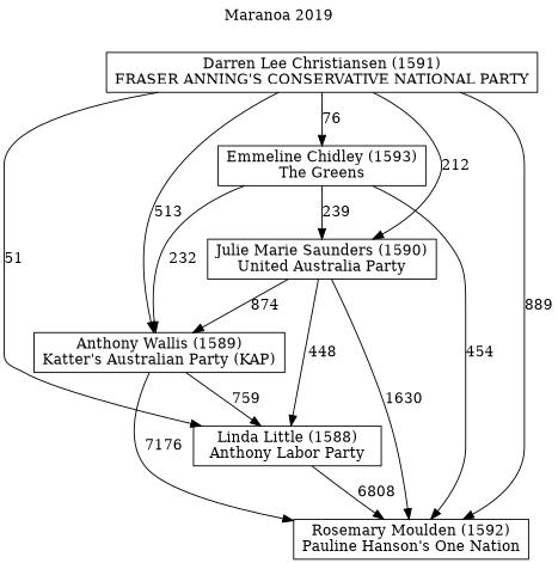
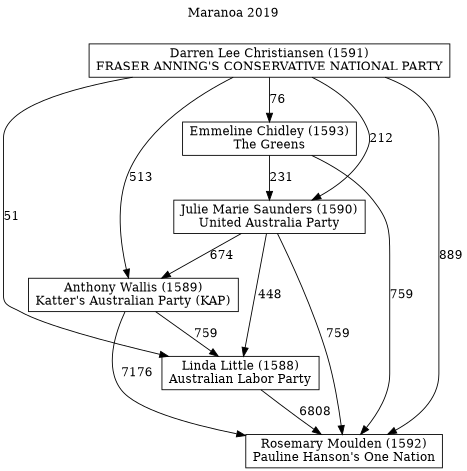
  digraph {
    label="Maranoa 2019"
    labelloc=t
    mclimit=10
    node [shape=box]
    n1 [label="Rosemary Moulden (1592)\nPauline Hanson's One Nation"]
-   n2 [label="Linda Little (1588)\nAnthony Labor Party"]
+   n2 [label="Linda Little (1588)\nAustralian Labor Party"]
    n3 [label="Anthony Wallis (1589)\nKatter's Australian Party (KAP)"]
    n4 [label="Julie Marie Saunders (1590)\nUnited Australia Party"]
    n5 [label="Emmeline Chidley (1593)\nThe Greens"]
    n6 [label="Darren Lee Christiansen (1591)\nFRASER ANNING'S CONSERVATIVE NATIONAL PARTY"]
    n2 -> n1 [label=6808]
    n3 -> n1 [label=7176]
    n3 -> n2 [label=759]
-   n4 -> n1 [label=1630]
+   n4 -> n1 [label=759]
    n4 -> n2 [label=448]
-   n4 -> n3 [label=874]
-   n5 -> n1 [label=454]
-   n5 -> n3 [label=232]
-   n5 -> n4 [label=239]
+   n4 -> n3 [label=674]
+   n5 -> n1 [label=759]
+   n5 -> n4 [label=231]
    n6 -> n1 [label=889]
    n6 -> n2 [label=51]
    n6 -> n3 [label=513]
    n6 -> n4 [label=212]
    n6 -> n5 [label=76]
  }
